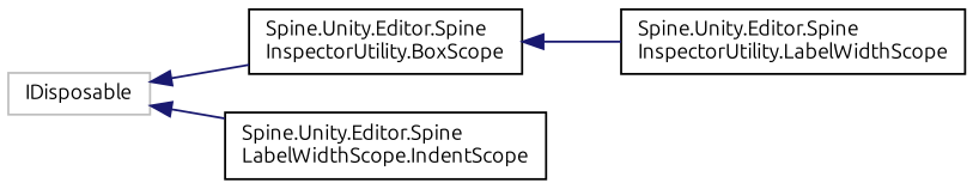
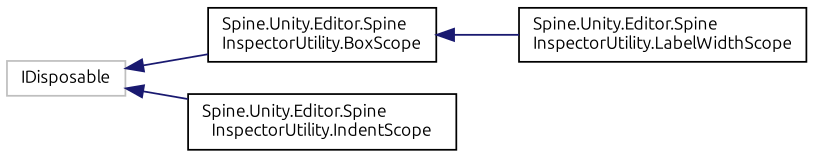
  digraph {
    fontname=Ubuntu
    rankdir=LR
    node [color=black fillcolor=white fontname=Ubuntu fontsize=10 shape=record style=filled]
    edge [color=midnightblue dir=back fontname=Ubuntu fontsize=10 labelfontname=Helvetica labelfontsize=10 style=solid]
    n1 [color=grey75 height=0.2 label=IDisposable width=0.4]
    n2 [height=0.2 label="Spine.Unity.Editor.Spine\lInspectorUtility.BoxScope" width=0.4]
-   n3 [height=0.2 label="Spine.Unity.Editor.Spine\lLabelWidthScope.IndentScope" width=0.4]
+   n3 [height=0.2 label="Spine.Unity.Editor.Spine\lInspectorUtility.IndentScope" width=0.4]
    n4 [height=0.2 label="Spine.Unity.Editor.Spine\lInspectorUtility.LabelWidthScope" width=0.4]
    n1 -> n2
    n1 -> n3
    n2 -> n4
  }
